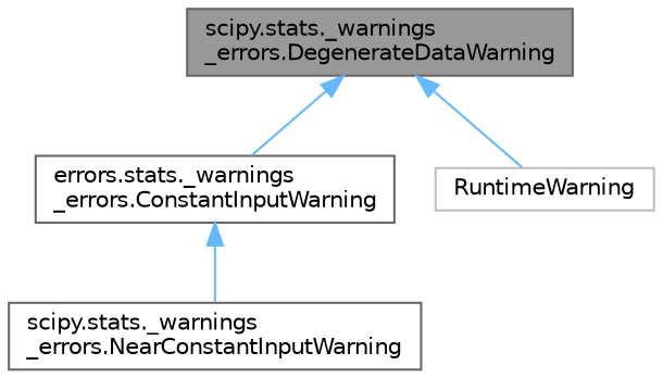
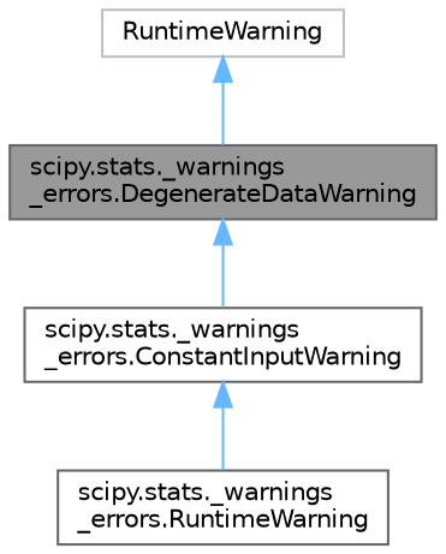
  digraph {
    rankdir=TB
    node [color=gray40 fillcolor=white fontname=Helvetica fontsize=10 shape=box style=filled]
    edge [color=steelblue1 dir=back fontname=Helvetica fontsize=10 labelfontname=Helvetica labelfontsize=10 style=solid]
    n1 [fillcolor=grey60 fontcolor=black height=0.2 label="scipy.stats._warnings\l_errors.DegenerateDataWarning" width=0.4]
-   n2 [height=0.2 label="errors.stats._warnings\l_errors.ConstantInputWarning" width=0.4]
-   n3 [height=0.2 label="scipy.stats._warnings\l_errors.NearConstantInputWarning" width=0.4]
+   n2 [height=0.2 label="scipy.stats._warnings\l_errors.ConstantInputWarning" width=0.4]
+   n3 [height=0.2 label="scipy.stats._warnings\l_errors.RuntimeWarning" width=0.4]
    n4 [color=grey75 height=0.2 label=RuntimeWarning width=0.4]
    n1 -> n2
    n2 -> n3
-   n1 -> n4
+   n4 -> n1
  }
